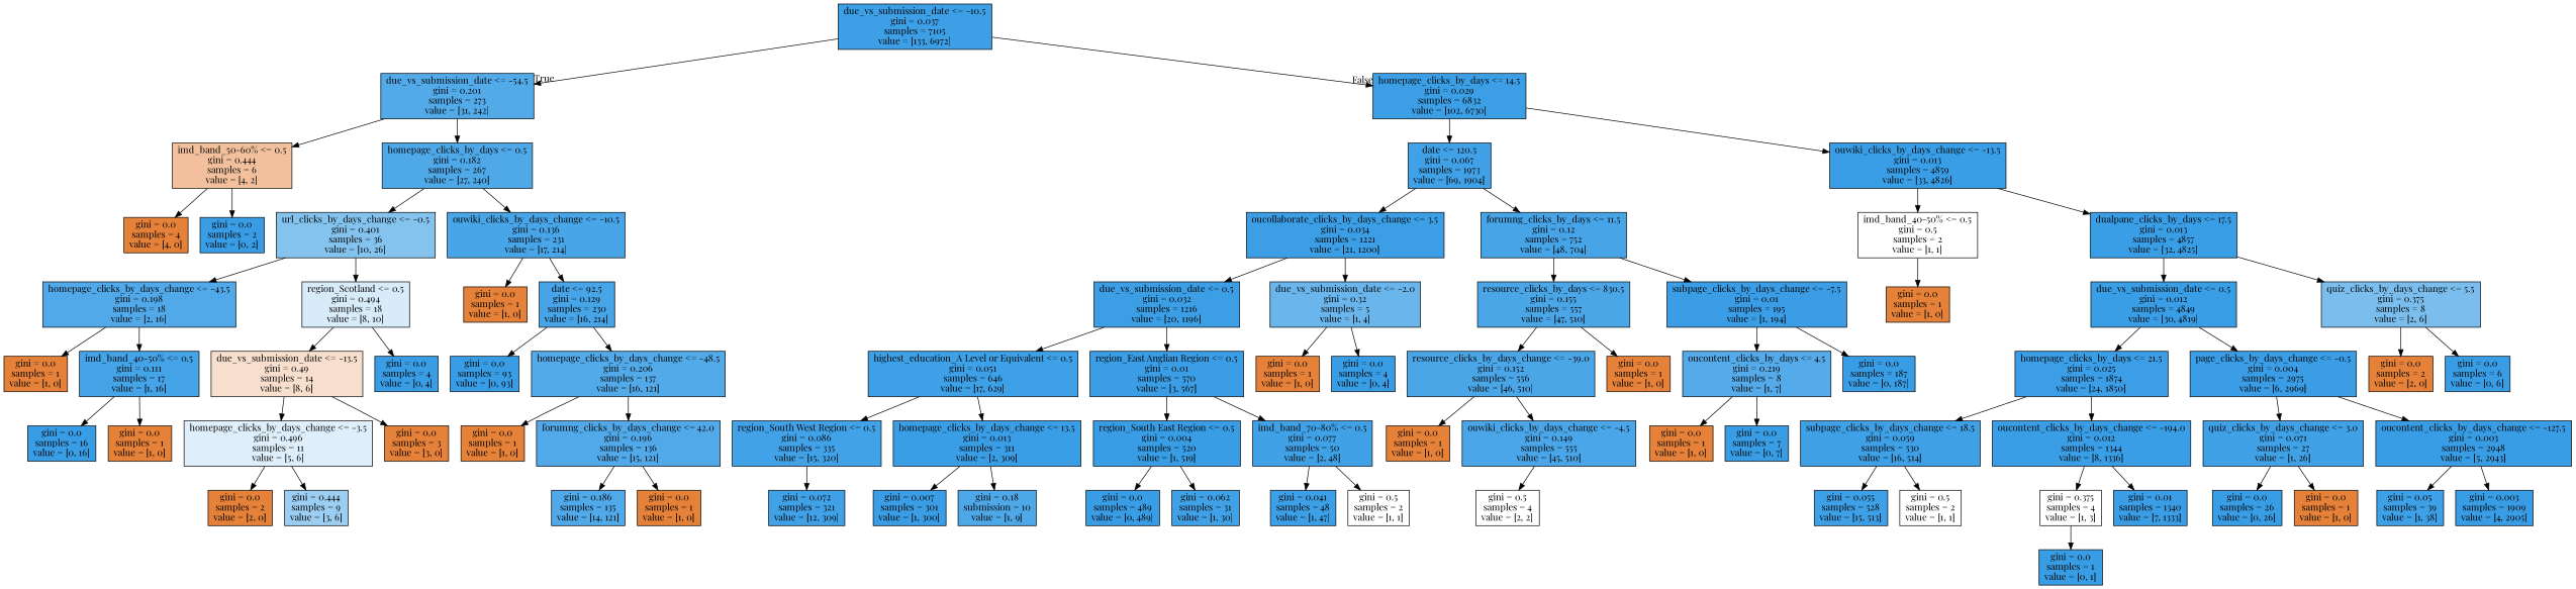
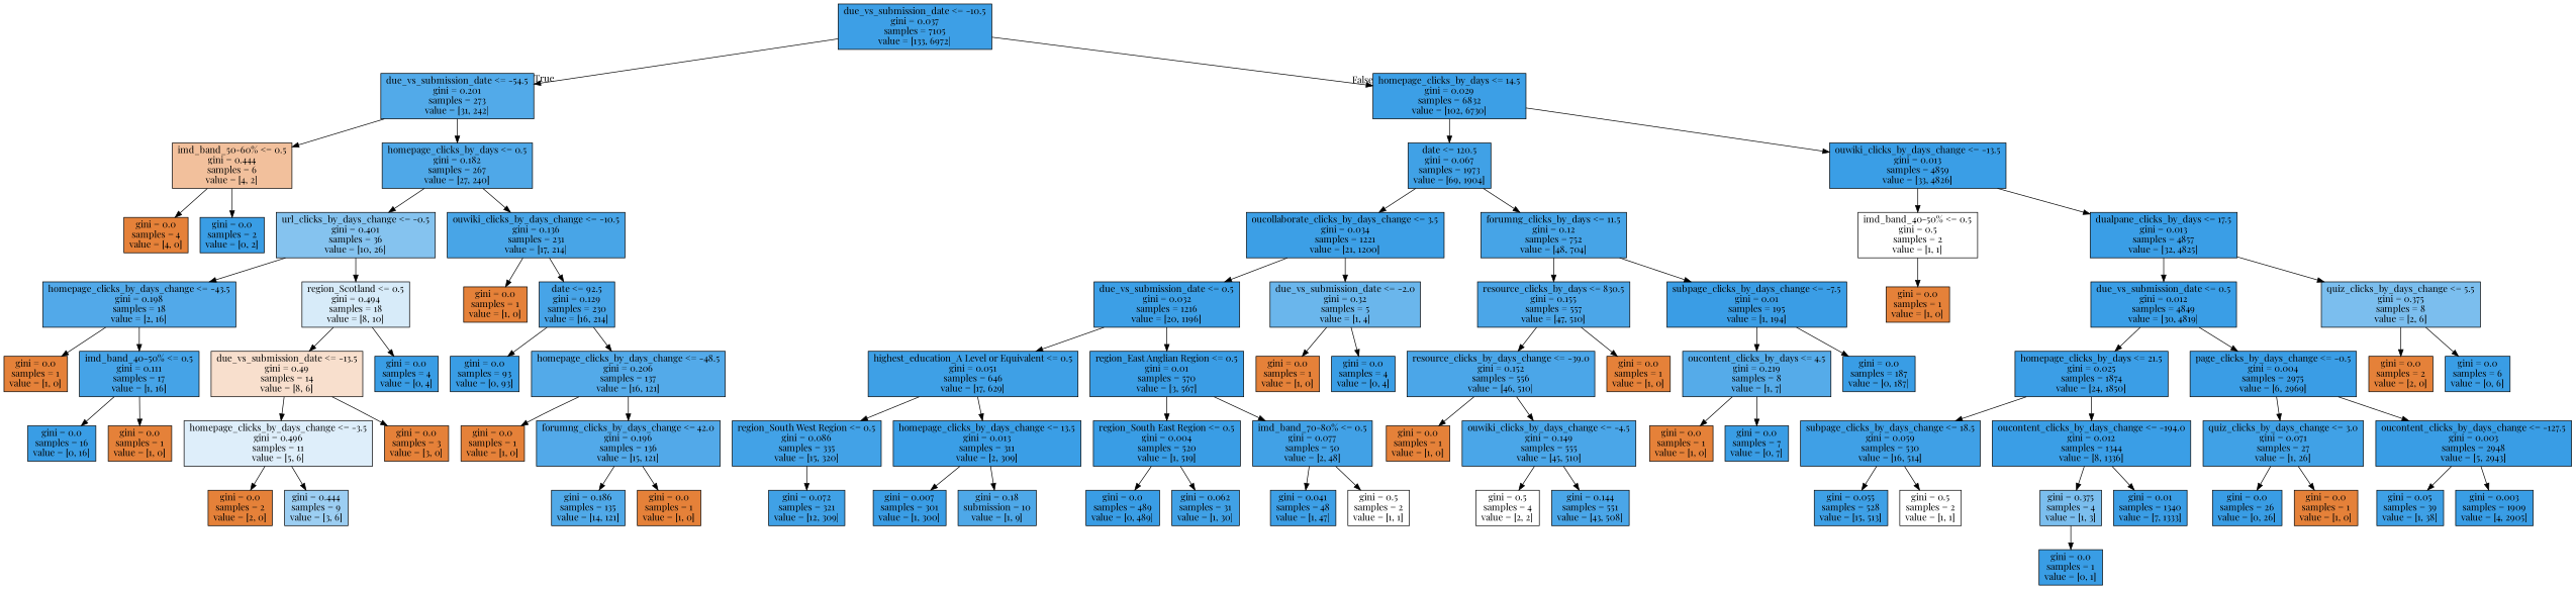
  digraph {
    fontname="Playfair Display"
    node [color=black fillcolor="#e58139ff" fontname="Playfair Display" shape=box style=filled]
    edge [fontname="Playfair Display"]
    n1 [fillcolor="#399de5fa" label="due_vs_submission_date <= -10.5\ngini = 0.037\nsamples = 7105\nvalue = [133, 6972]"]
    n2 [fillcolor="#399de5de" label="due_vs_submission_date <= -54.5\ngini = 0.201\nsamples = 273\nvalue = [31, 242]"]
    n3 [fillcolor="#399de5fb" label="homepage_clicks_by_days <= 14.5\ngini = 0.029\nsamples = 6832\nvalue = [102, 6730]"]
    n4 [fillcolor="#e581397f" label="imd_band_50-60% <= 0.5\ngini = 0.444\nsamples = 6\nvalue = [4, 2]"]
    n5 [fillcolor="#399de5e2" label="homepage_clicks_by_days <= 0.5\ngini = 0.182\nsamples = 267\nvalue = [27, 240]"]
    n6 [fillcolor="#399de5f6" label="date <= 120.5\ngini = 0.067\nsamples = 1973\nvalue = [69, 1904]"]
    n7 [fillcolor="#399de5fd" label="ouwiki_clicks_by_days_change <= -13.5\ngini = 0.013\nsamples = 4859\nvalue = [33, 4826]"]
    n8 [label="gini = 0.0\nsamples = 4\nvalue = [4, 0]"]
    n9 [fillcolor="#399de5ff" label="gini = 0.0\nsamples = 2\nvalue = [0, 2]"]
    n10 [fillcolor="#399de59d" label="url_clicks_by_days_change <= -0.5\ngini = 0.401\nsamples = 36\nvalue = [10, 26]"]
    n11 [fillcolor="#399de5eb" label="ouwiki_clicks_by_days_change <= -10.5\ngini = 0.136\nsamples = 231\nvalue = [17, 214]"]
    n12 [fillcolor="#399de5df" label="homepage_clicks_by_days_change <= -43.5\ngini = 0.198\nsamples = 18\nvalue = [2, 16]"]
    n13 [fillcolor="#399de533" label="region_Scotland <= 0.5\ngini = 0.494\nsamples = 18\nvalue = [8, 10]"]
    n14 [label="gini = 0.0\nsamples = 1\nvalue = [1, 0]"]
    n15 [fillcolor="#399de5ec" label="date <= 92.5\ngini = 0.129\nsamples = 230\nvalue = [16, 214]"]
    n16 [label="gini = 0.0\nsamples = 1\nvalue = [1, 0]"]
    n17 [fillcolor="#399de5ef" label="imd_band_40-50% <= 0.5\ngini = 0.111\nsamples = 17\nvalue = [1, 16]"]
    n18 [fillcolor="#e5813940" label="due_vs_submission_date <= -13.5\ngini = 0.49\nsamples = 14\nvalue = [8, 6]"]
    n19 [fillcolor="#399de5ff" label="gini = 0.0\nsamples = 4\nvalue = [0, 4]"]
    n20 [fillcolor="#399de5ff" label="gini = 0.0\nsamples = 16\nvalue = [0, 16]"]
    n21 [label="gini = 0.0\nsamples = 1\nvalue = [1, 0]"]
    n22 [fillcolor="#399de52a" label="homepage_clicks_by_days_change <= -3.5\ngini = 0.496\nsamples = 11\nvalue = [5, 6]"]
    n23 [label="gini = 0.0\nsamples = 3\nvalue = [3, 0]"]
    n24 [label="gini = 0.0\nsamples = 2\nvalue = [2, 0]"]
    n25 [fillcolor="#399de57f" label="gini = 0.444\nsamples = 9\nvalue = [3, 6]"]
    n26 [fillcolor="#399de5ff" label="gini = 0.0\nsamples = 93\nvalue = [0, 93]"]
    n27 [fillcolor="#399de5dd" label="homepage_clicks_by_days_change <= -48.5\ngini = 0.206\nsamples = 137\nvalue = [16, 121]"]
    n28 [label="gini = 0.0\nsamples = 1\nvalue = [1, 0]"]
    n29 [fillcolor="#399de5df" label="forumng_clicks_by_days_change <= 42.0\ngini = 0.196\nsamples = 136\nvalue = [15, 121]"]
    n30 [fillcolor="#399de5e1" label="gini = 0.186\nsamples = 135\nvalue = [14, 121]"]
    n31 [label="gini = 0.0\nsamples = 1\nvalue = [1, 0]"]
    n32 [fillcolor="#399de5fb" label="oucollaborate_clicks_by_days_change <= 3.5\ngini = 0.034\nsamples = 1221\nvalue = [21, 1200]"]
    n33 [fillcolor="#399de5ee" label="forumng_clicks_by_days <= 11.5\ngini = 0.12\nsamples = 752\nvalue = [48, 704]"]
    n34 [fillcolor="#e5813900" label="imd_band_40-50% <= 0.5\ngini = 0.5\nsamples = 2\nvalue = [1, 1]"]
    n35 [fillcolor="#399de5fd" label="dualpane_clicks_by_days <= 17.5\ngini = 0.013\nsamples = 4857\nvalue = [32, 4825]"]
    n36 [fillcolor="#399de5fb" label="due_vs_submission_date <= 0.5\ngini = 0.032\nsamples = 1216\nvalue = [20, 1196]"]
    n37 [fillcolor="#399de5bf" label="due_vs_submission_date <= -2.0\ngini = 0.32\nsamples = 5\nvalue = [1, 4]"]
    n38 [fillcolor="#399de5e7" label="resource_clicks_by_days <= 830.5\ngini = 0.155\nsamples = 557\nvalue = [47, 510]"]
    n39 [fillcolor="#399de5fe" label="subpage_clicks_by_days_change <= -7.5\ngini = 0.01\nsamples = 195\nvalue = [1, 194]"]
    n40 [fillcolor="#399de5f8" label="highest_education_A Level or Equivalent <= 0.5\ngini = 0.051\nsamples = 646\nvalue = [17, 629]"]
    n41 [fillcolor="#399de5fe" label="region_East Anglian Region <= 0.5\ngini = 0.01\nsamples = 570\nvalue = [3, 567]"]
    n42 [label="gini = 0.0\nsamples = 1\nvalue = [1, 0]"]
    n43 [fillcolor="#399de5ff" label="gini = 0.0\nsamples = 4\nvalue = [0, 4]"]
    n44 [fillcolor="#399de5f3" label="region_South West Region <= 0.5\ngini = 0.086\nsamples = 335\nvalue = [15, 320]"]
    n45 [fillcolor="#399de5fd" label="homepage_clicks_by_days_change <= 13.5\ngini = 0.013\nsamples = 311\nvalue = [2, 309]"]
    n46 [fillcolor="#399de5ff" label="region_South East Region <= 0.5\ngini = 0.004\nsamples = 520\nvalue = [1, 519]"]
    n47 [fillcolor="#399de5f4" label="imd_band_70-80% <= 0.5\ngini = 0.077\nsamples = 50\nvalue = [2, 48]"]
    n48 [fillcolor="#399de5f5" label="gini = 0.072\nsamples = 321\nvalue = [12, 309]"]
    n49 [fillcolor="#399de5fe" label="gini = 0.007\nsamples = 301\nvalue = [1, 300]"]
    n50 [fillcolor="#399de5e3" label="gini = 0.18\nsubmission = 10\nvalue = [1, 9]"]
    n51 [fillcolor="#399de5ff" label="gini = 0.0\nsamples = 489\nvalue = [0, 489]"]
    n52 [fillcolor="#399de5f6" label="gini = 0.062\nsamples = 31\nvalue = [1, 30]"]
    n53 [fillcolor="#399de5fa" label="gini = 0.041\nsamples = 48\nvalue = [1, 47]"]
    n54 [fillcolor="#e5813900" label="gini = 0.5\nsamples = 2\nvalue = [1, 1]"]
    n55 [fillcolor="#399de5e8" label="resource_clicks_by_days_change <= -39.0\ngini = 0.152\nsamples = 556\nvalue = [46, 510]"]
    n56 [label="gini = 0.0\nsamples = 1\nvalue = [1, 0]"]
    n57 [fillcolor="#399de5db" label="oucontent_clicks_by_days <= 4.5\ngini = 0.219\nsamples = 8\nvalue = [1, 7]"]
    n58 [fillcolor="#399de5ff" label="gini = 0.0\nsamples = 187\nvalue = [0, 187]"]
    n59 [label="gini = 0.0\nsamples = 1\nvalue = [1, 0]"]
    n60 [fillcolor="#399de5e9" label="ouwiki_clicks_by_days_change <= -4.5\ngini = 0.149\nsamples = 555\nvalue = [45, 510]"]
    n61 [fillcolor="#e5813900" label="gini = 0.5\nsamples = 4\nvalue = [2, 2]"]
+   n62 [fillcolor="#399de5e9" label="gini = 0.144\nsamples = 551\nvalue = [43, 508]"]
    n63 [label="gini = 0.0\nsamples = 1\nvalue = [1, 0]"]
    n64 [fillcolor="#399de5ff" label="gini = 0.0\nsamples = 7\nvalue = [0, 7]"]
    n65 [label="gini = 0.0\nsamples = 1\nvalue = [1, 0]"]
    n66 [fillcolor="#399de5fd" label="due_vs_submission_date <= 0.5\ngini = 0.012\nsamples = 4849\nvalue = [30, 4819]"]
    n67 [fillcolor="#399de5aa" label="quiz_clicks_by_days_change <= 5.5\ngini = 0.375\nsamples = 8\nvalue = [2, 6]"]
    n68 [fillcolor="#399de5ff" label="gini = 0.0\nsamples = 1\nvalue = [0, 1]"]
    n69 [fillcolor="#399de5fc" label="homepage_clicks_by_days <= 21.5\ngini = 0.025\nsamples = 1874\nvalue = [24, 1850]"]
    n70 [fillcolor="#399de5fe" label="page_clicks_by_days_change <= -0.5\ngini = 0.004\nsamples = 2975\nvalue = [6, 2969]"]
    n71 [label="gini = 0.0\nsamples = 2\nvalue = [2, 0]"]
    n72 [fillcolor="#399de5ff" label="gini = 0.0\nsamples = 6\nvalue = [0, 6]"]
    n73 [fillcolor="#399de5f7" label="subpage_clicks_by_days_change <= 18.5\ngini = 0.059\nsamples = 530\nvalue = [16, 514]"]
    n74 [fillcolor="#399de5fd" label="oucontent_clicks_by_days_change <= -194.0\ngini = 0.012\nsamples = 1344\nvalue = [8, 1336]"]
    n75 [fillcolor="#399de5f5" label="quiz_clicks_by_days_change <= 3.0\ngini = 0.071\nsamples = 27\nvalue = [1, 26]"]
    n76 [fillcolor="#399de5ff" label="oucontent_clicks_by_days_change <= -127.5\ngini = 0.003\nsamples = 2948\nvalue = [5, 2943]"]
    n77 [fillcolor="#399de5f8" label="gini = 0.055\nsamples = 528\nvalue = [15, 513]"]
    n78 [fillcolor="#e5813900" label="gini = 0.5\nsamples = 2\nvalue = [1, 1]"]
-   n79 [fillcolor="#e5813900" label="gini = 0.375\nsamples = 4\nvalue = [1, 3]"]
+   n79 [fillcolor="#399de5aa" label="gini = 0.375\nsamples = 4\nvalue = [1, 3]"]
    n80 [fillcolor="#399de5fe" label="gini = 0.01\nsamples = 1340\nvalue = [7, 1333]"]
    n81 [fillcolor="#399de5ff" label="gini = 0.0\nsamples = 26\nvalue = [0, 26]"]
    n82 [label="gini = 0.0\nsamples = 1\nvalue = [1, 0]"]
    n83 [fillcolor="#399de5f8" label="gini = 0.05\nsamples = 39\nvalue = [1, 38]"]
    n84 [fillcolor="#399de5ff" label="gini = 0.003\nsamples = 1909\nvalue = [4, 2905]"]
    n1 -> n2 [headlabel=True labelangle=45 labeldistance=2.5]
    n1 -> n3 [headlabel=False labelangle=-45 labeldistance=2.5]
    n2 -> n4
    n2 -> n5
    n3 -> n6
    n3 -> n7
    n4 -> n8
    n4 -> n9
    n5 -> n10
    n5 -> n11
    n6 -> n32
    n6 -> n33
    n7 -> n34
    n7 -> n35
    n10 -> n12
    n10 -> n13
    n11 -> n14
    n11 -> n15
    n12 -> n16
    n12 -> n17
    n13 -> n18
    n13 -> n19
    n15 -> n26
    n15 -> n27
    n17 -> n20
    n17 -> n21
    n18 -> n22
    n18 -> n23
    n22 -> n24
    n22 -> n25
    n27 -> n28
    n27 -> n29
    n29 -> n30
    n29 -> n31
    n32 -> n36
    n32 -> n37
    n33 -> n38
    n33 -> n39
    n34 -> n65
    n35 -> n66
    n35 -> n67
    n36 -> n40
    n36 -> n41
    n37 -> n42
    n37 -> n43
    n38 -> n55
    n38 -> n56
    n39 -> n57
    n39 -> n58
    n40 -> n44
    n40 -> n45
    n41 -> n46
    n41 -> n47
    n44 -> n48
    n45 -> n49
    n45 -> n50
    n46 -> n51
    n46 -> n52
    n47 -> n53
    n47 -> n54
    n55 -> n59
    n55 -> n60
    n57 -> n63
    n57 -> n64
    n60 -> n61
+   n60 -> n62
    n66 -> n69
    n66 -> n70
    n67 -> n71
    n67 -> n72
    n69 -> n73
    n69 -> n74
    n70 -> n75
    n70 -> n76
    n73 -> n77
    n73 -> n78
    n74 -> n79
    n74 -> n80
    n75 -> n81
    n75 -> n82
    n76 -> n83
    n76 -> n84
    n79 -> n68
  }
